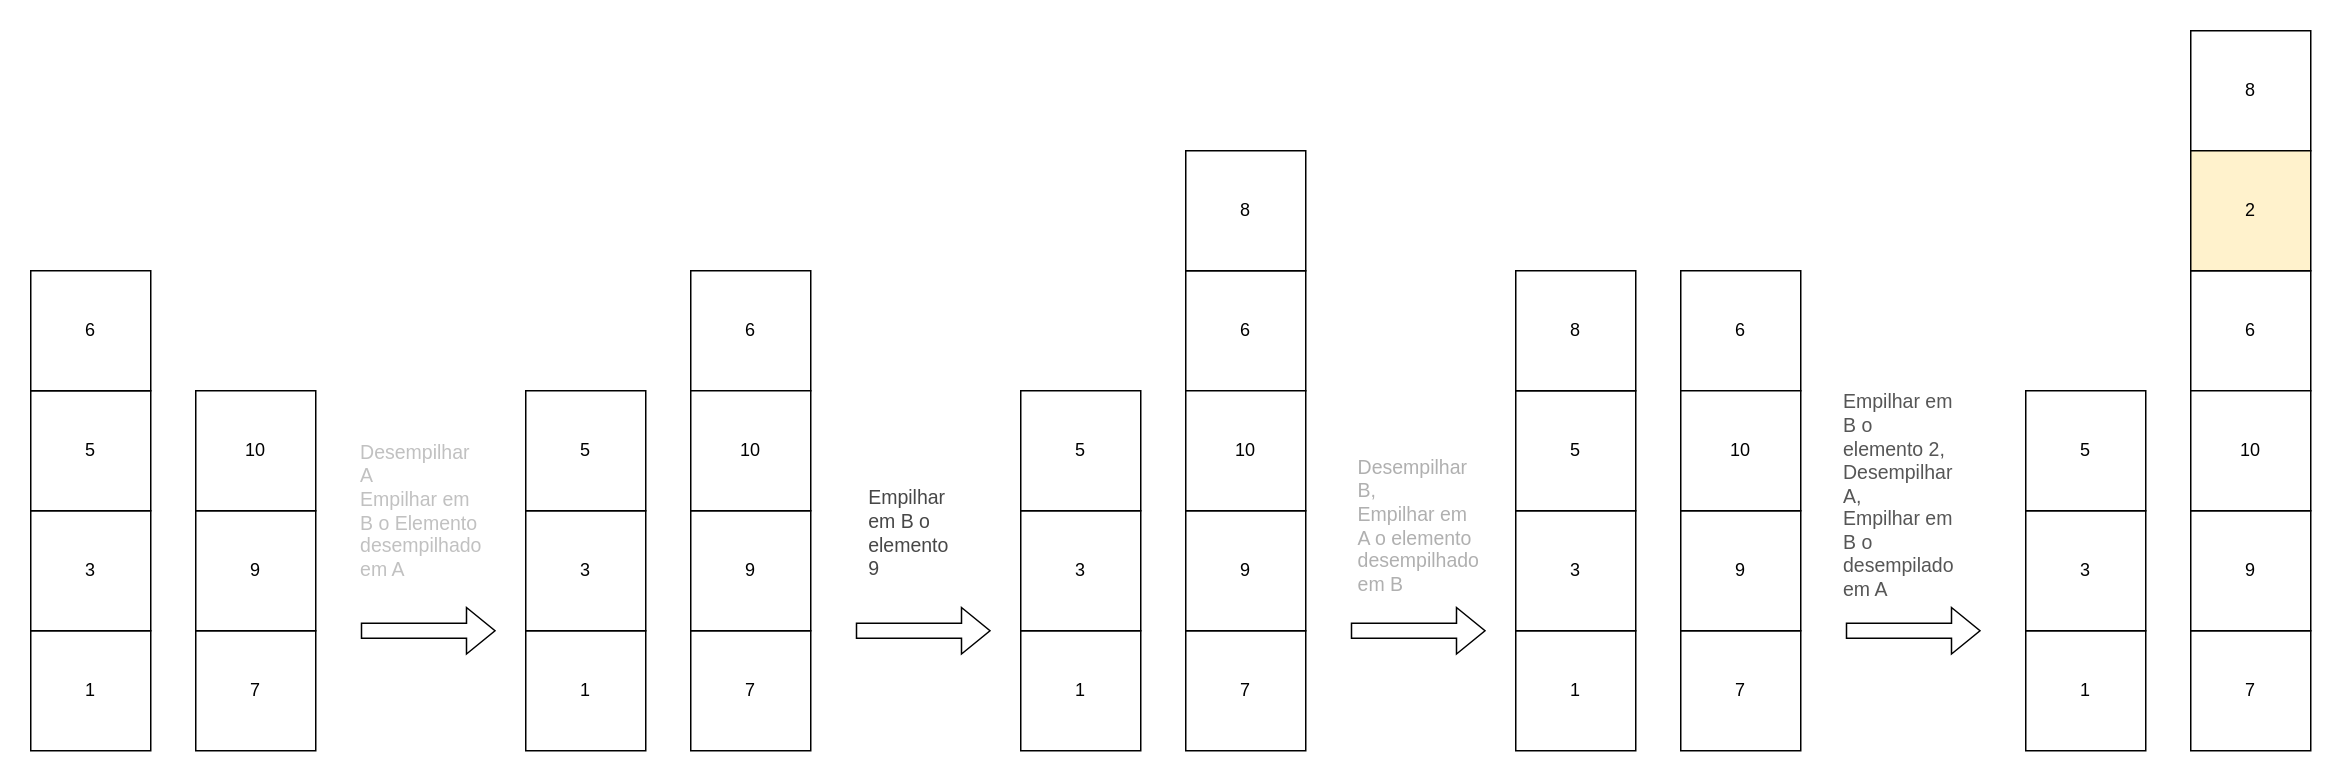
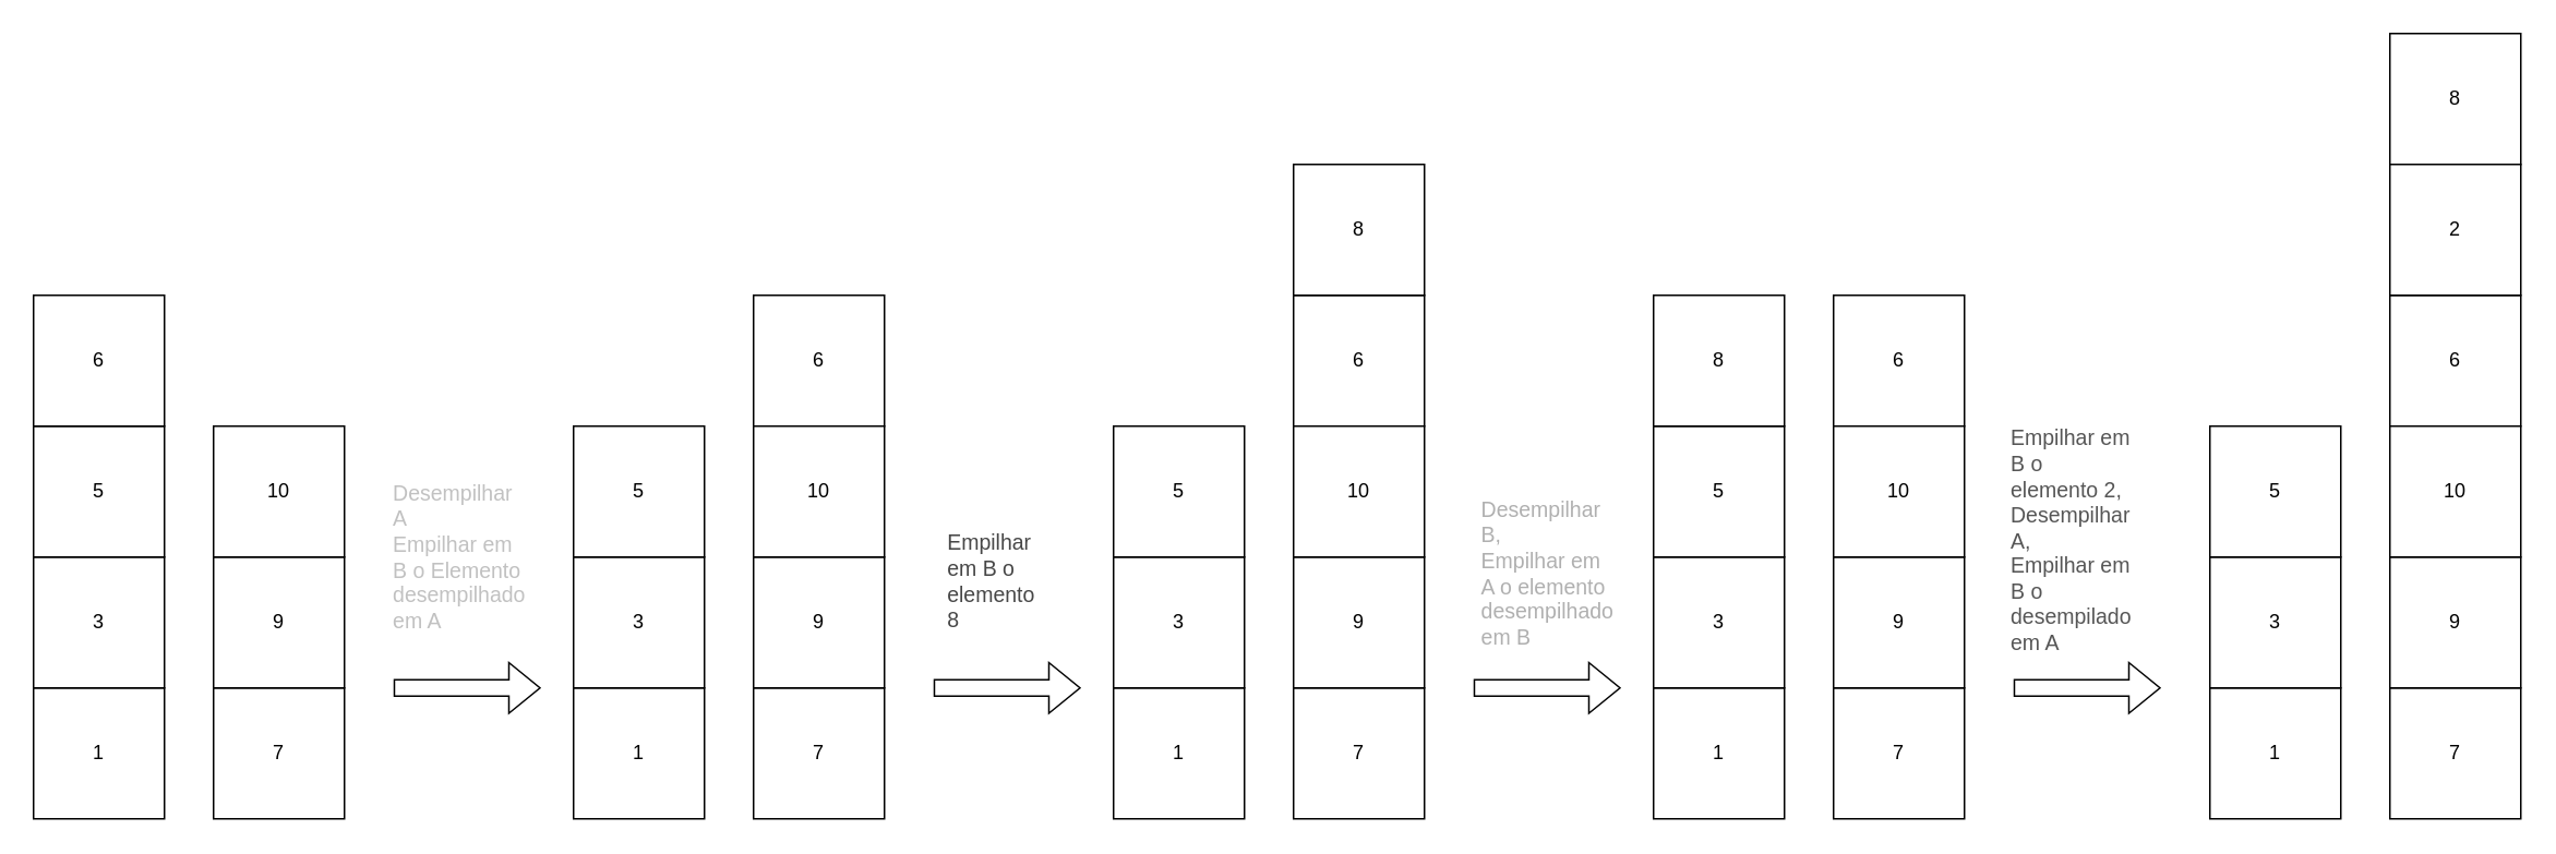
  <mxCell id="0" />
  <mxCell id="1" parent="0" />
  <mxCell id="2" value="1" style="whiteSpace=wrap;html=1;aspect=fixed;" vertex="1" parent="1"><mxGeometry x="20" y="420" width="80" height="80" as="geometry" /></mxCell>
  <mxCell id="3" value="3" style="whiteSpace=wrap;html=1;aspect=fixed;" vertex="1" parent="1"><mxGeometry x="20" y="340" width="80" height="80" as="geometry" /></mxCell>
  <mxCell id="4" value="5" style="whiteSpace=wrap;html=1;aspect=fixed;" vertex="1" parent="1"><mxGeometry x="20" y="260" width="80" height="80" as="geometry" /></mxCell>
  <mxCell id="5" value="6" style="whiteSpace=wrap;html=1;aspect=fixed;" vertex="1" parent="1"><mxGeometry x="20" y="180" width="80" height="80" as="geometry" /></mxCell>
  <mxCell id="6" value="7" style="whiteSpace=wrap;html=1;aspect=fixed;" vertex="1" parent="1"><mxGeometry x="130" y="420" width="80" height="80" as="geometry" /></mxCell>
  <mxCell id="7" value="9" style="whiteSpace=wrap;html=1;aspect=fixed;" vertex="1" parent="1"><mxGeometry x="130" y="340" width="80" height="80" as="geometry" /></mxCell>
  <mxCell id="8" value="10" style="whiteSpace=wrap;html=1;aspect=fixed;" vertex="1" parent="1"><mxGeometry x="130" y="260" width="80" height="80" as="geometry" /></mxCell>
  <mxCell id="9" value="" style="shape=flexArrow;endArrow=classic;html=1;rounded=0;" edge="1" parent="1"><mxGeometry width="50" height="50" relative="1" as="geometry"><mxPoint x="240" y="420" as="sourcePoint" /><mxPoint x="330" y="420" as="targetPoint" /></mxGeometry></mxCell>
  <mxCell id="10" value="&lt;div style=&quot;text-align: left;&quot;&gt;&lt;font size=&quot;2&quot; face=&quot;arial, helvetica, sans-serif&quot; color=&quot;#c1c1c1&quot;&gt;&lt;span style=&quot;text-wrap-mode: wrap;&quot;&gt;Desempilhar A&lt;/span&gt;&lt;/font&gt;&lt;/div&gt;&lt;div style=&quot;text-align: left;&quot;&gt;&lt;font size=&quot;2&quot; face=&quot;arial, helvetica, sans-serif&quot; color=&quot;#c1c1c1&quot;&gt;&lt;span style=&quot;text-wrap-mode: wrap;&quot;&gt;Empilhar em B o Elemento desempilhado em A&lt;/span&gt;&lt;/font&gt;&lt;/div&gt;" style="text;html=1;align=center;verticalAlign=middle;resizable=0;points=[];autosize=1;strokeColor=none;fillColor=none;" vertex="1" parent="1"><mxGeometry x="130" y="320" width="300" height="40" as="geometry" /></mxCell>
  <mxCell id="11" value="1" style="whiteSpace=wrap;html=1;aspect=fixed;" vertex="1" parent="1"><mxGeometry x="350" y="420" width="80" height="80" as="geometry" /></mxCell>
  <mxCell id="12" value="3" style="whiteSpace=wrap;html=1;aspect=fixed;" vertex="1" parent="1"><mxGeometry x="350" y="340" width="80" height="80" as="geometry" /></mxCell>
  <mxCell id="13" value="5" style="whiteSpace=wrap;html=1;aspect=fixed;" vertex="1" parent="1"><mxGeometry x="350" y="260" width="80" height="80" as="geometry" /></mxCell>
  <mxCell id="14" value="6" style="whiteSpace=wrap;html=1;aspect=fixed;" vertex="1" parent="1"><mxGeometry x="460" y="180" width="80" height="80" as="geometry" /></mxCell>
  <mxCell id="15" value="7" style="whiteSpace=wrap;html=1;aspect=fixed;" vertex="1" parent="1"><mxGeometry x="460" y="420" width="80" height="80" as="geometry" /></mxCell>
  <mxCell id="16" value="9" style="whiteSpace=wrap;html=1;aspect=fixed;" vertex="1" parent="1"><mxGeometry x="460" y="340" width="80" height="80" as="geometry" /></mxCell>
  <mxCell id="17" value="10" style="whiteSpace=wrap;html=1;aspect=fixed;" vertex="1" parent="1"><mxGeometry x="460" y="260" width="80" height="80" as="geometry" /></mxCell>
  <mxCell id="18" value="" style="shape=flexArrow;endArrow=classic;html=1;rounded=0;" edge="1" parent="1"><mxGeometry width="50" height="50" relative="1" as="geometry"><mxPoint x="570" y="420" as="sourcePoint" /><mxPoint x="660" y="420" as="targetPoint" /></mxGeometry></mxCell>
- <mxCell id="19" value="&lt;div style=&quot;text-align: left;&quot;&gt;&lt;font size=&quot;2&quot; face=&quot;arial, helvetica, sans-serif&quot; color=&quot;#474747&quot;&gt;&lt;span style=&quot;text-wrap-mode: wrap;&quot;&gt;Empilhar em B o elemento 9&lt;/span&gt;&lt;/font&gt;&lt;/div&gt;" style="text;html=1;align=center;verticalAlign=middle;resizable=0;points=[];autosize=1;strokeColor=none;fillColor=none;" vertex="1" parent="1"><mxGeometry x="510" y="340" width="190" height="30" as="geometry" /></mxCell>
+ <mxCell id="19" value="&lt;div style=&quot;text-align: left;&quot;&gt;&lt;font size=&quot;2&quot; face=&quot;arial, helvetica, sans-serif&quot; color=&quot;#474747&quot;&gt;&lt;span style=&quot;text-wrap-mode: wrap;&quot;&gt;Empilhar em B o elemento 8&lt;/span&gt;&lt;/font&gt;&lt;/div&gt;" style="text;html=1;align=center;verticalAlign=middle;resizable=0;points=[];autosize=1;strokeColor=none;fillColor=none;" vertex="1" parent="1"><mxGeometry x="510" y="340" width="190" height="30" as="geometry" /></mxCell>
  <mxCell id="20" value="1" style="whiteSpace=wrap;html=1;aspect=fixed;" vertex="1" parent="1"><mxGeometry x="680" y="420" width="80" height="80" as="geometry" /></mxCell>
  <mxCell id="21" value="3" style="whiteSpace=wrap;html=1;aspect=fixed;" vertex="1" parent="1"><mxGeometry x="680" y="340" width="80" height="80" as="geometry" /></mxCell>
  <mxCell id="22" value="5" style="whiteSpace=wrap;html=1;aspect=fixed;" vertex="1" parent="1"><mxGeometry x="680" y="260" width="80" height="80" as="geometry" /></mxCell>
  <mxCell id="23" value="6" style="whiteSpace=wrap;html=1;aspect=fixed;" vertex="1" parent="1"><mxGeometry x="790" y="180" width="80" height="80" as="geometry" /></mxCell>
  <mxCell id="24" value="7" style="whiteSpace=wrap;html=1;aspect=fixed;" vertex="1" parent="1"><mxGeometry x="790" y="420" width="80" height="80" as="geometry" /></mxCell>
  <mxCell id="25" value="9" style="whiteSpace=wrap;html=1;aspect=fixed;" vertex="1" parent="1"><mxGeometry x="790" y="340" width="80" height="80" as="geometry" /></mxCell>
  <mxCell id="26" value="10" style="whiteSpace=wrap;html=1;aspect=fixed;" vertex="1" parent="1"><mxGeometry x="790" y="260" width="80" height="80" as="geometry" /></mxCell>
  <mxCell id="27" value="" style="shape=flexArrow;endArrow=classic;html=1;rounded=0;" edge="1" parent="1"><mxGeometry width="50" height="50" relative="1" as="geometry"><mxPoint x="900" y="420" as="sourcePoint" /><mxPoint x="990" y="420" as="targetPoint" /></mxGeometry></mxCell>
  <mxCell id="28" value="8" style="whiteSpace=wrap;html=1;aspect=fixed;" vertex="1" parent="1"><mxGeometry x="790" y="100" width="80" height="80" as="geometry" /></mxCell>
  <mxCell id="29" value="&lt;div style=&quot;text-align: left;&quot;&gt;&lt;font size=&quot;2&quot; face=&quot;arial, helvetica, sans-serif&quot; color=&quot;#b0b0b0&quot;&gt;&lt;span style=&quot;text-wrap-mode: wrap;&quot;&gt;Desempilhar B,&lt;/span&gt;&lt;/font&gt;&lt;/div&gt;&lt;div style=&quot;text-align: left;&quot;&gt;&lt;font size=&quot;2&quot; face=&quot;arial, helvetica, sans-serif&quot; color=&quot;#b0b0b0&quot;&gt;&lt;span style=&quot;text-wrap-mode: wrap;&quot;&gt;Empilhar em A o elemento desempilhado em B&lt;/span&gt;&lt;/font&gt;&lt;/div&gt;" style="text;html=1;align=center;verticalAlign=middle;resizable=0;points=[];autosize=1;strokeColor=none;fillColor=none;" vertex="1" parent="1"><mxGeometry x="800" y="330" width="290" height="40" as="geometry" /></mxCell>
  <mxCell id="30" value="1" style="whiteSpace=wrap;html=1;aspect=fixed;" vertex="1" parent="1"><mxGeometry x="1010" y="420" width="80" height="80" as="geometry" /></mxCell>
  <mxCell id="31" value="3" style="whiteSpace=wrap;html=1;aspect=fixed;" vertex="1" parent="1"><mxGeometry x="1010" y="340" width="80" height="80" as="geometry" /></mxCell>
  <mxCell id="32" value="5" style="whiteSpace=wrap;html=1;aspect=fixed;" vertex="1" parent="1"><mxGeometry x="1010" y="260" width="80" height="80" as="geometry" /></mxCell>
  <mxCell id="33" value="6" style="whiteSpace=wrap;html=1;aspect=fixed;" vertex="1" parent="1"><mxGeometry x="1120" y="180" width="80" height="80" as="geometry" /></mxCell>
  <mxCell id="34" value="7" style="whiteSpace=wrap;html=1;aspect=fixed;" vertex="1" parent="1"><mxGeometry x="1120" y="420" width="80" height="80" as="geometry" /></mxCell>
  <mxCell id="35" value="9" style="whiteSpace=wrap;html=1;aspect=fixed;" vertex="1" parent="1"><mxGeometry x="1120" y="340" width="80" height="80" as="geometry" /></mxCell>
  <mxCell id="36" value="10" style="whiteSpace=wrap;html=1;aspect=fixed;" vertex="1" parent="1"><mxGeometry x="1120" y="260" width="80" height="80" as="geometry" /></mxCell>
  <mxCell id="37" value="" style="shape=flexArrow;endArrow=classic;html=1;rounded=0;" edge="1" parent="1"><mxGeometry width="50" height="50" relative="1" as="geometry"><mxPoint x="1230" y="420" as="sourcePoint" /><mxPoint x="1320" y="420" as="targetPoint" /></mxGeometry></mxCell>
  <mxCell id="38" value="8" style="whiteSpace=wrap;html=1;aspect=fixed;" vertex="1" parent="1"><mxGeometry x="1010" y="180" width="80" height="80" as="geometry" /></mxCell>
  <mxCell id="39" value="&lt;div style=&quot;text-align: left;&quot;&gt;&lt;font size=&quot;2&quot; face=&quot;arial, helvetica, sans-serif&quot; color=&quot;#565656&quot;&gt;&lt;span style=&quot;text-wrap-mode: wrap;&quot;&gt;Empilhar em B o elemento 2,&lt;/span&gt;&lt;/font&gt;&lt;/div&gt;&lt;div style=&quot;text-align: left;&quot;&gt;&lt;font size=&quot;2&quot; face=&quot;arial, helvetica, sans-serif&quot; color=&quot;#565656&quot;&gt;&lt;span style=&quot;text-wrap-mode: wrap;&quot;&gt;Desempilhar A,&lt;/span&gt;&lt;/font&gt;&lt;/div&gt;&lt;div style=&quot;text-align: left;&quot;&gt;&lt;font size=&quot;2&quot; face=&quot;arial, helvetica, sans-serif&quot; color=&quot;#565656&quot;&gt;&lt;span style=&quot;text-wrap-mode: wrap;&quot;&gt;Empilhar em B o desempilado em A&lt;/span&gt;&lt;/font&gt;&lt;/div&gt;" style="text;html=1;align=center;verticalAlign=middle;resizable=0;points=[];autosize=1;strokeColor=none;fillColor=none;" vertex="1" parent="1"><mxGeometry x="1150" y="300" width="230" height="60" as="geometry" /></mxCell>
  <mxCell id="40" value="1" style="whiteSpace=wrap;html=1;aspect=fixed;" vertex="1" parent="1"><mxGeometry x="1350" y="420" width="80" height="80" as="geometry" /></mxCell>
  <mxCell id="41" value="3" style="whiteSpace=wrap;html=1;aspect=fixed;" vertex="1" parent="1"><mxGeometry x="1350" y="340" width="80" height="80" as="geometry" /></mxCell>
  <mxCell id="42" value="5" style="whiteSpace=wrap;html=1;aspect=fixed;" vertex="1" parent="1"><mxGeometry x="1350" y="260" width="80" height="80" as="geometry" /></mxCell>
  <mxCell id="43" value="6" style="whiteSpace=wrap;html=1;aspect=fixed;" vertex="1" parent="1"><mxGeometry x="1460" y="180" width="80" height="80" as="geometry" /></mxCell>
  <mxCell id="44" value="7" style="whiteSpace=wrap;html=1;aspect=fixed;" vertex="1" parent="1"><mxGeometry x="1460" y="420" width="80" height="80" as="geometry" /></mxCell>
  <mxCell id="45" value="9" style="whiteSpace=wrap;html=1;aspect=fixed;" vertex="1" parent="1"><mxGeometry x="1460" y="340" width="80" height="80" as="geometry" /></mxCell>
  <mxCell id="46" value="10" style="whiteSpace=wrap;html=1;aspect=fixed;" vertex="1" parent="1"><mxGeometry x="1460" y="260" width="80" height="80" as="geometry" /></mxCell>
  <mxCell id="47" value="8" style="whiteSpace=wrap;html=1;aspect=fixed;" vertex="1" parent="1"><mxGeometry x="1460" y="20" width="80" height="80" as="geometry" /></mxCell>
- <mxCell id="48" value="2" style="whiteSpace=wrap;html=1;aspect=fixed;fillColor=#fff2cc;" vertex="1" parent="1"><mxGeometry x="1460" y="100" width="80" height="80" as="geometry" /></mxCell>
+ <mxCell id="48" value="2" style="whiteSpace=wrap;html=1;aspect=fixed;" vertex="1" parent="1"><mxGeometry x="1460" y="100" width="80" height="80" as="geometry" /></mxCell>
